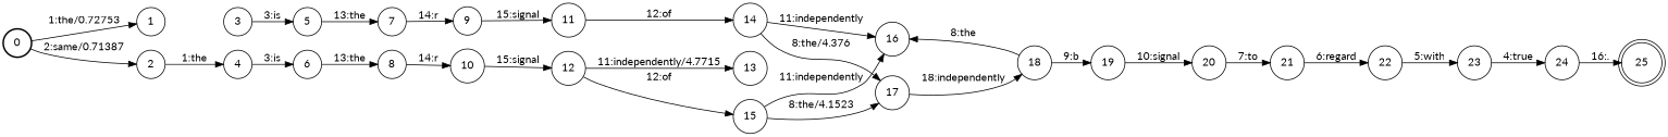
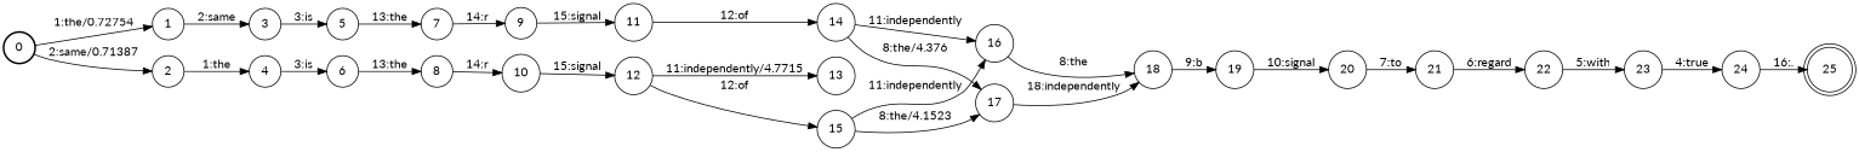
  digraph {
    fontname=Lato
    nodesep=0.25
    rankdir=LR
    ranksep=0.4
    node [fontname=Lato fontsize=14 shape=circle style=solid]
    edge [fontname=Lato fontsize=14]
    n1 [label=0 style=bold]
    n2 [label=1]
    n3 [label=2]
    n4 [label=3]
    n5 [label=4]
    n6 [label=5]
    n7 [label=6]
    n8 [label=7]
    n9 [label=8]
    n10 [label=9]
    n11 [label=10]
    n12 [label=11]
    n13 [label=12]
    n14 [label=14]
    n15 [label=13]
    n16 [label=15]
    n17 [label=16]
    n18 [label=17]
    n19 [label=18]
    n20 [label=19]
    n21 [label=20]
    n22 [label=21]
    n23 [label=22]
    n24 [label=23]
    n25 [label=24]
    n26 [label=25 shape=doublecircle]
-   n1 -> n2 [label="1:the/0.72753"]
+   n1 -> n2 [label="1:the/0.72754"]
    n1 -> n3 [label="2:same/0.71387"]
+   n2 -> n4 [label="2:same"]
    n3 -> n5 [label="1:the"]
    n4 -> n6 [label="3:is"]
    n5 -> n7 [label="3:is"]
    n6 -> n8 [label="13:the"]
    n7 -> n9 [label="13:the"]
    n8 -> n10 [label="14:r"]
    n9 -> n11 [label="14:r"]
    n10 -> n12 [label="15:signal"]
    n11 -> n13 [label="15:signal"]
    n12 -> n14 [label="12:of"]
    n13 -> n15 [label="11:independently/4.7715"]
    n13 -> n16 [label="12:of"]
    n14 -> n17 [label="11:independently"]
    n14 -> n18 [label="8:the/4.376"]
    n16 -> n17 [label="11:independently"]
    n16 -> n18 [label="8:the/4.1523"]
-   n19 -> n17 [label="8:the"]
+   n17 -> n19 [label="8:the"]
    n18 -> n19 [label="18:independently"]
    n19 -> n20 [label="9:b"]
    n20 -> n21 [label="10:signal"]
    n21 -> n22 [label="7:to"]
    n22 -> n23 [label="6:regard"]
    n23 -> n24 [label="5:with"]
    n24 -> n25 [label="4:true"]
    n25 -> n26 [label="16:."]
  }
